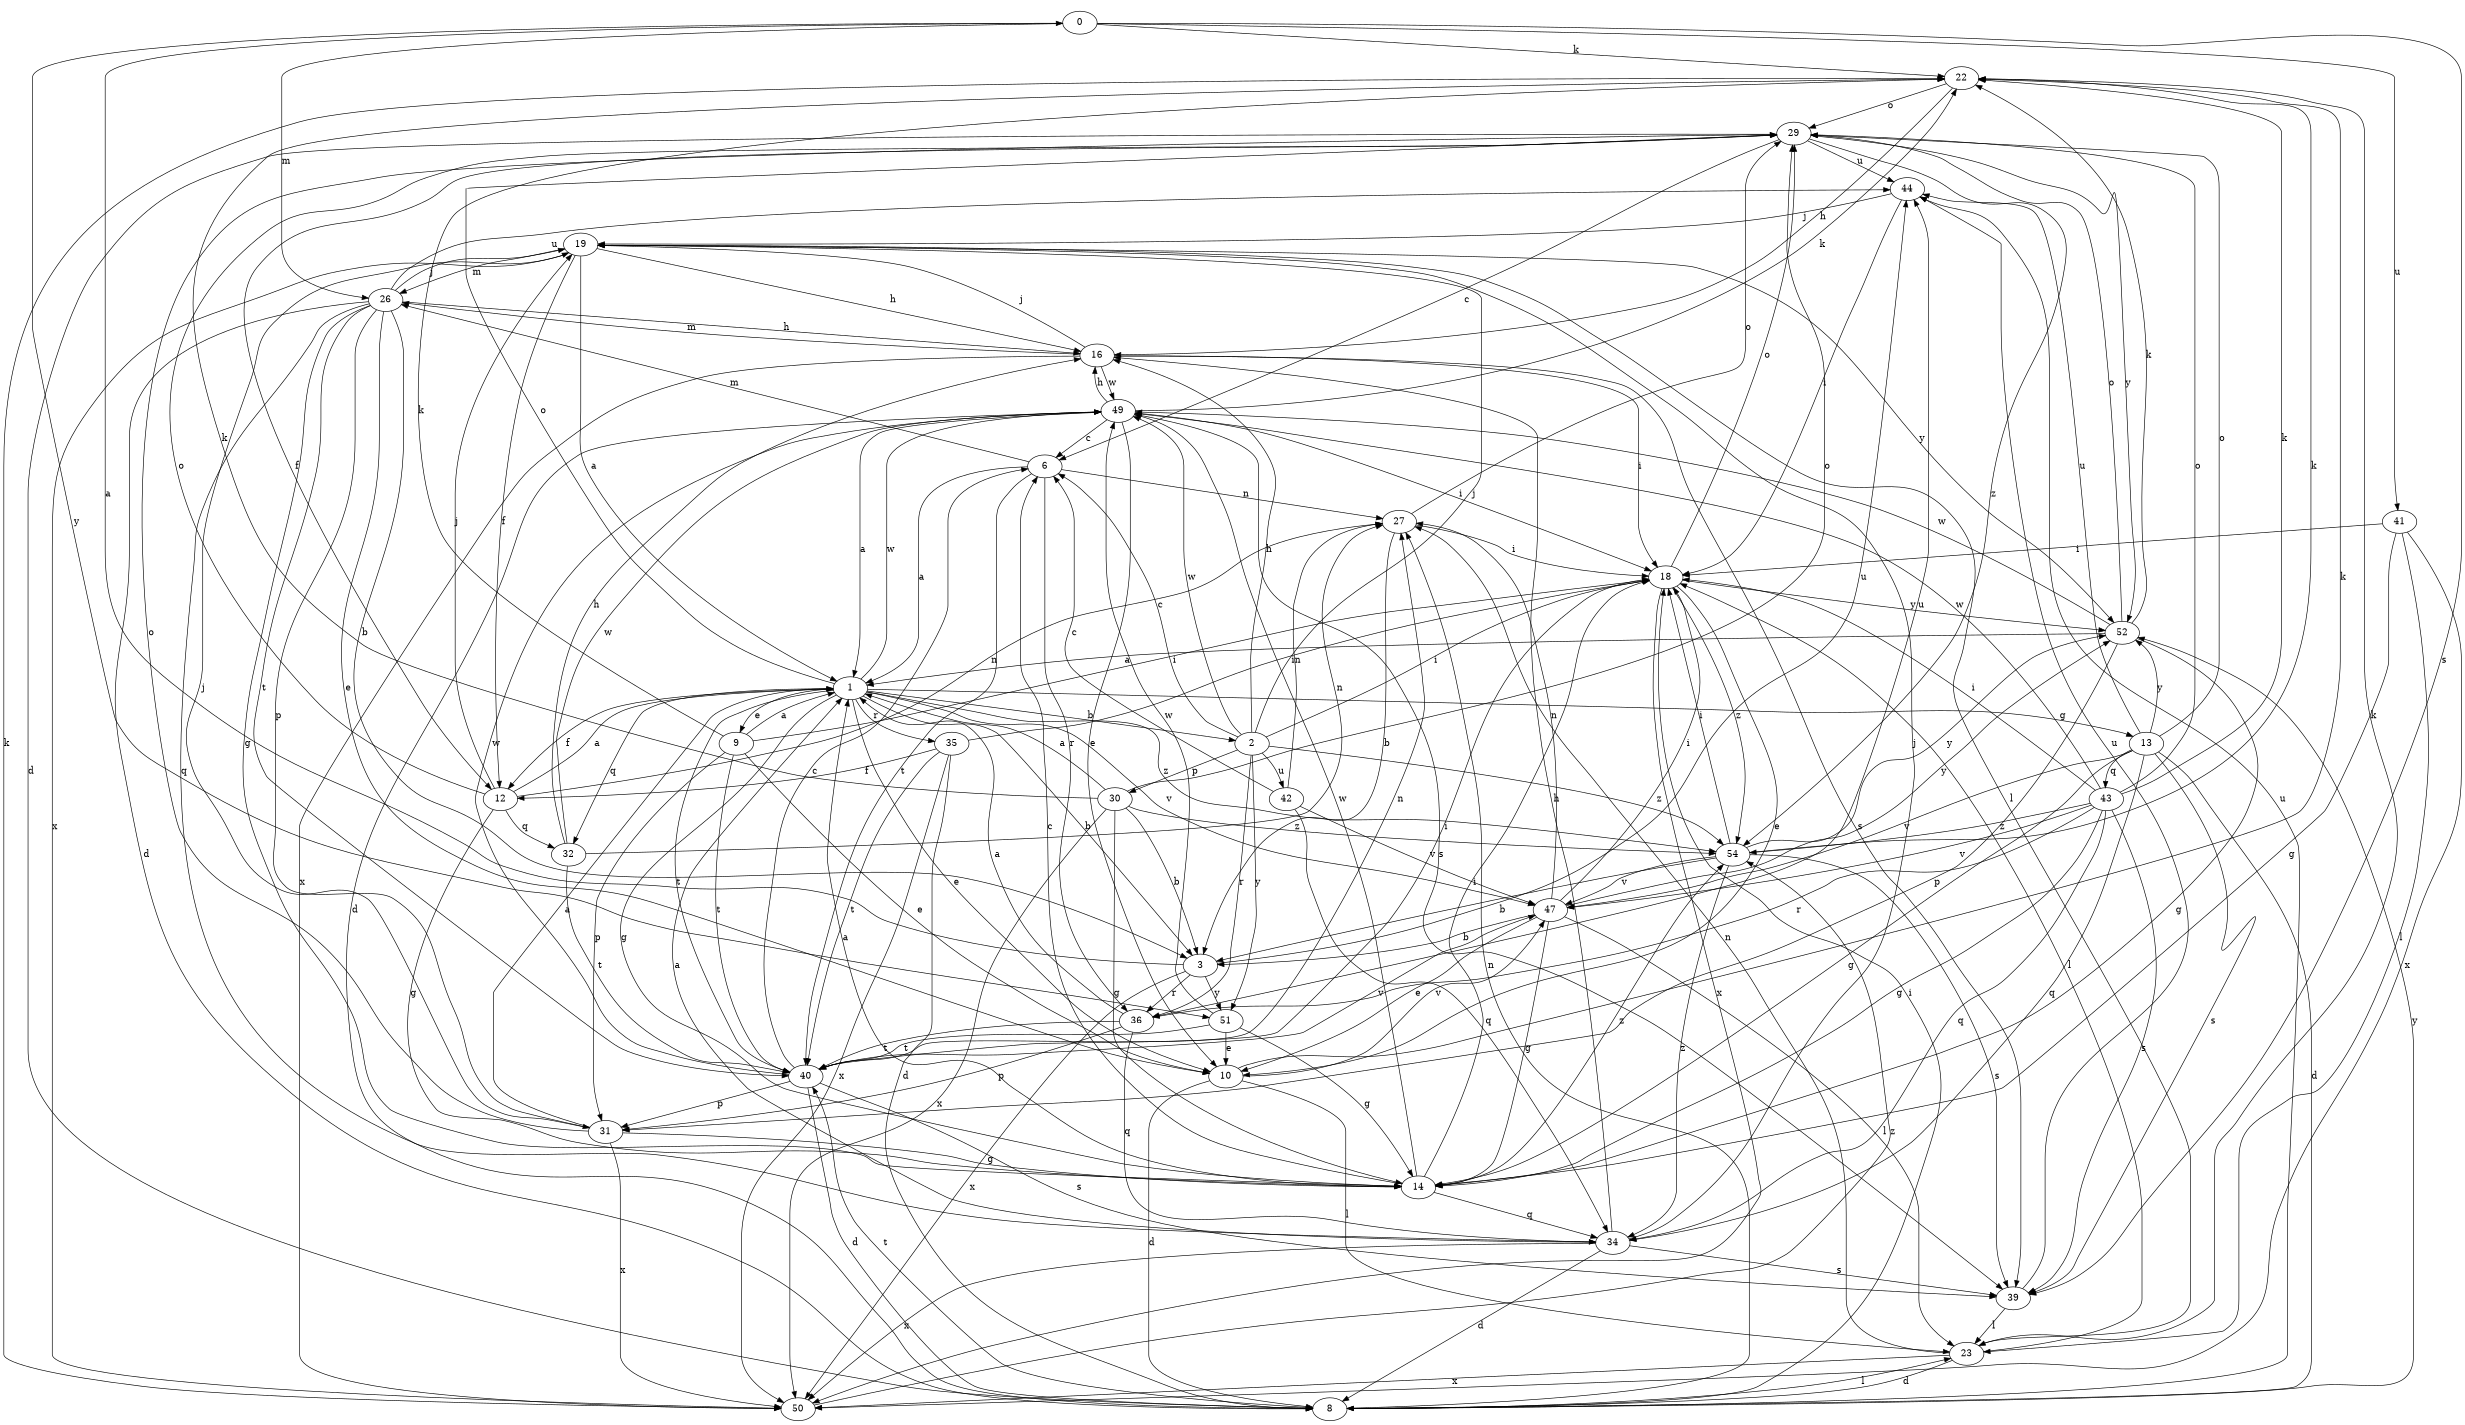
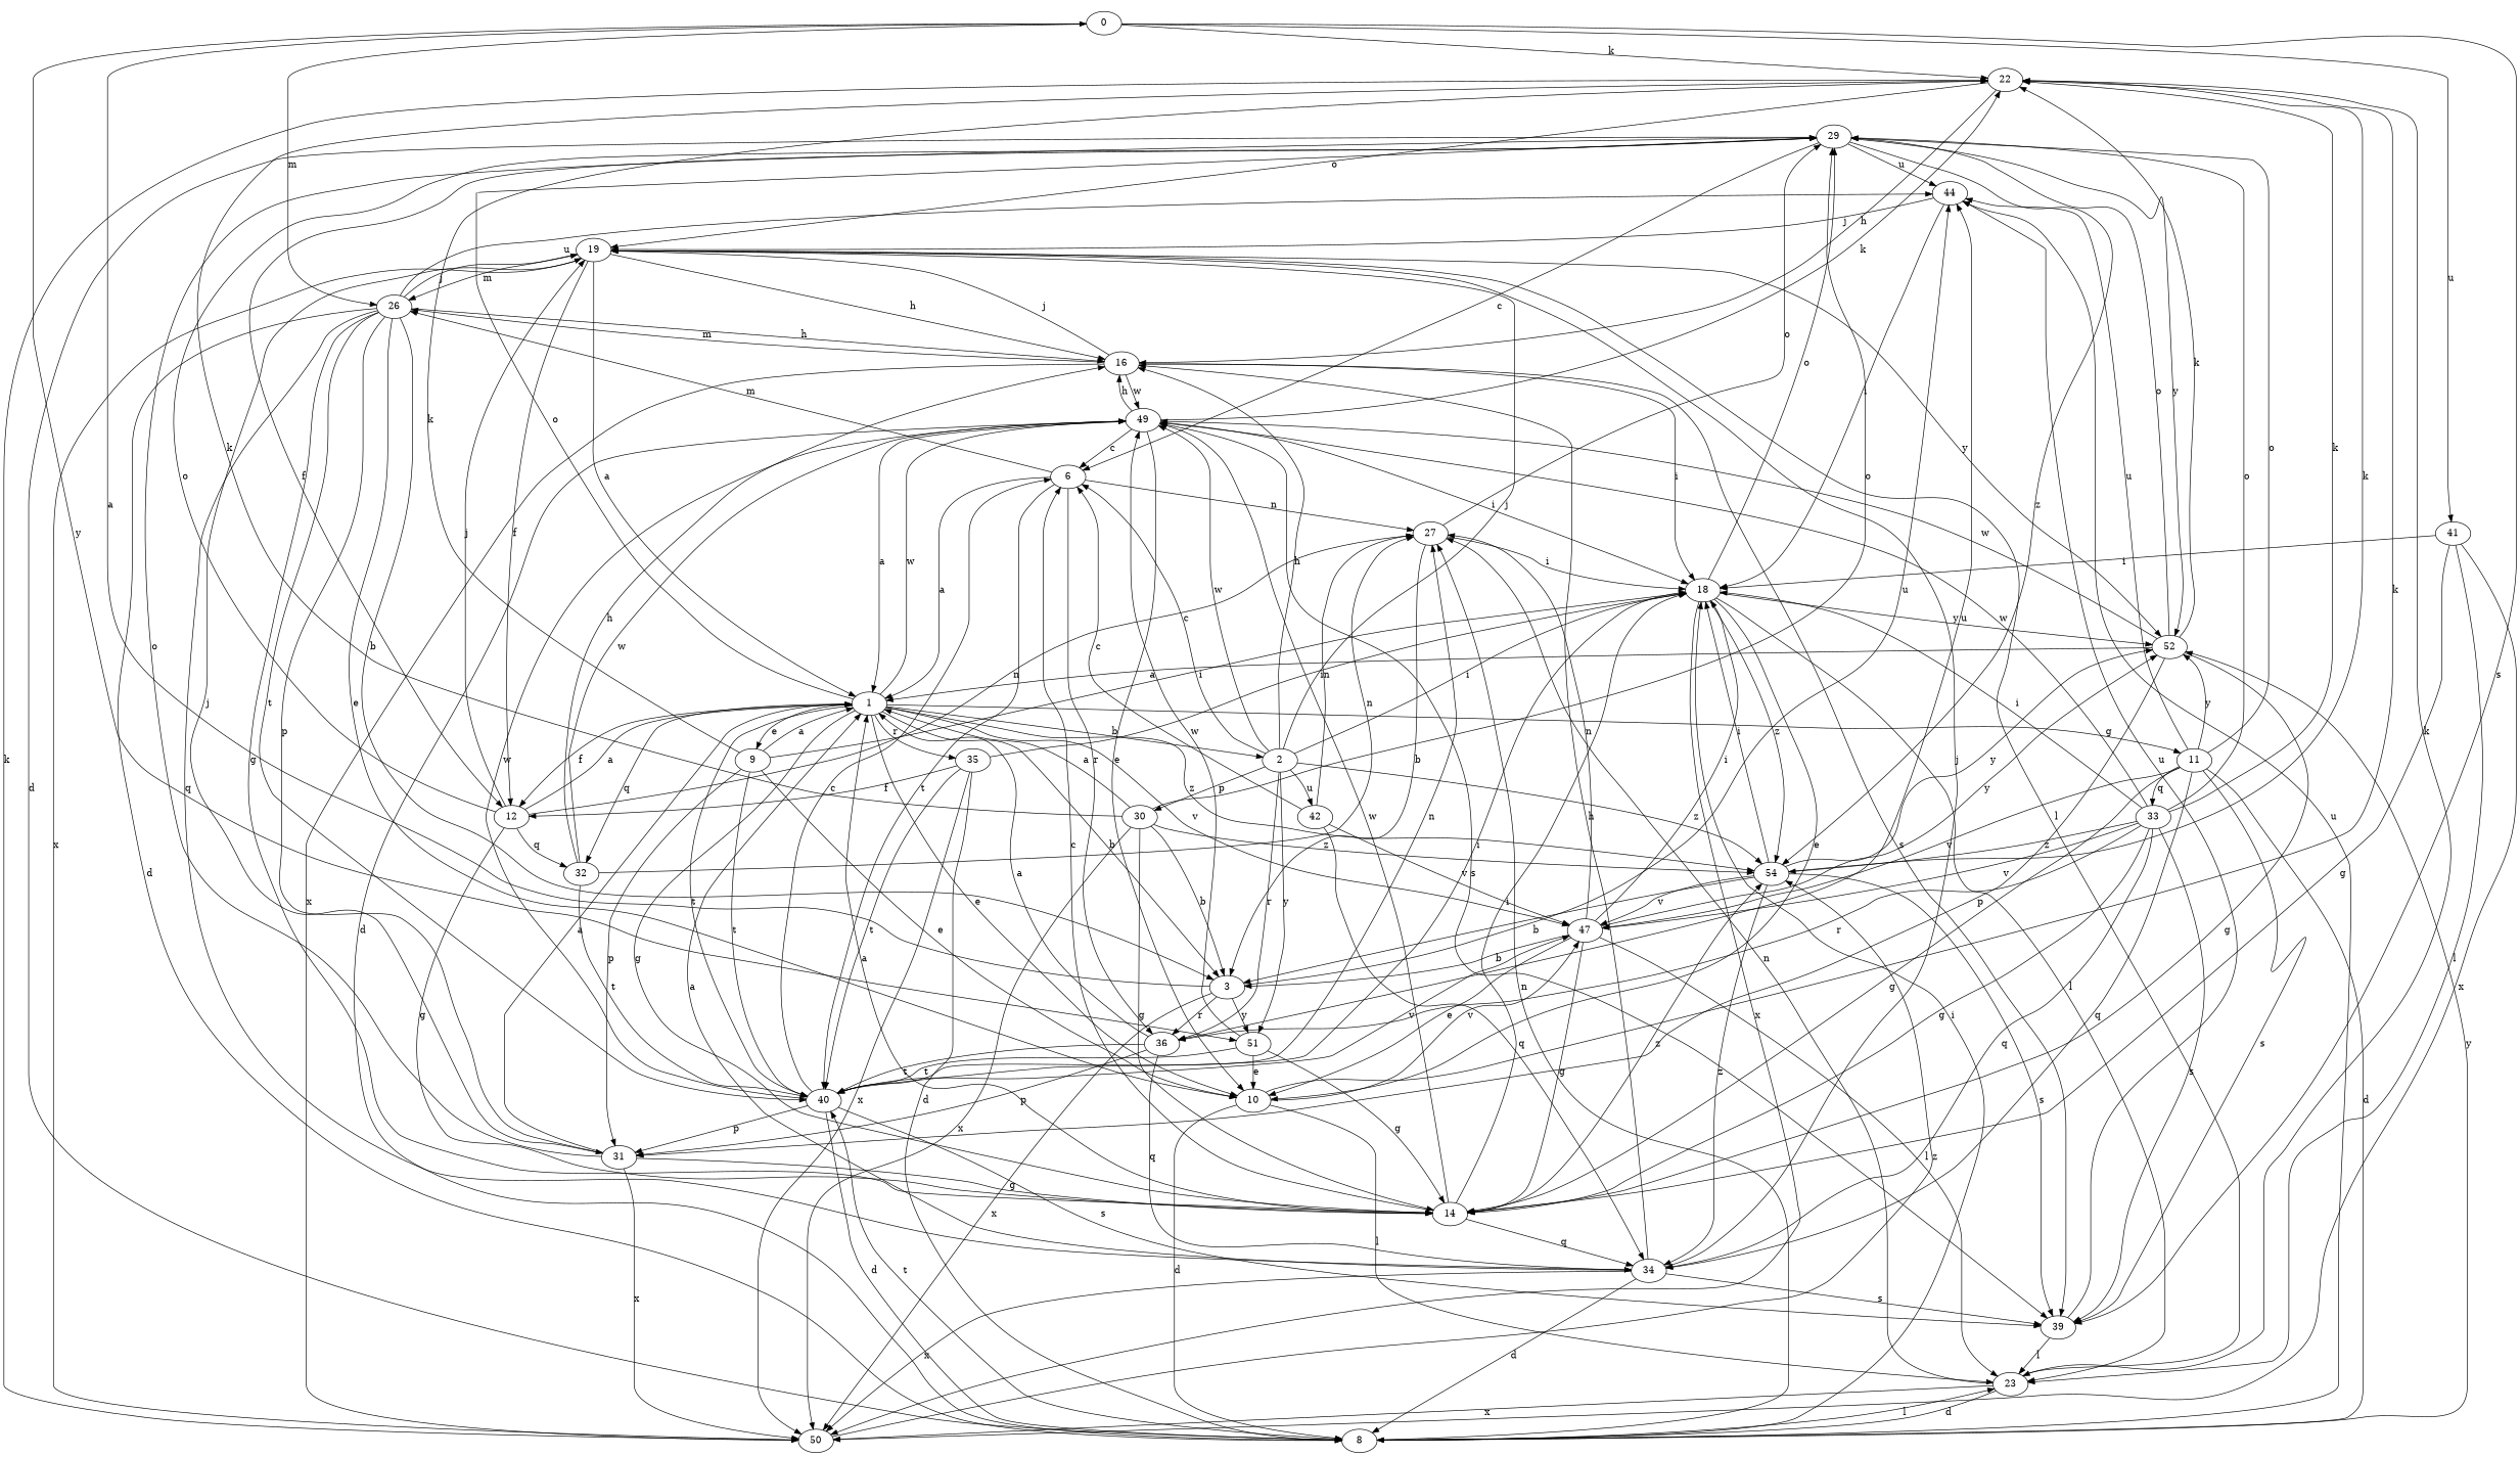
  strict digraph {
    0
    22
    26
    39
    41
    51
    29
    16
    3
    10
    14
    19
    40
    44
    8
    31
    34
    23
    18
    50
    49
    1
    2
    9
    12
-   13
+   13 [label=11]
    32
    35
    47
    54
    6
    30
    36
    42
    27
    52
-   33 [label=43]
+   33
    0 -> 22 [label=k]
    0 -> 26 [label=m]
    0 -> 39 [label=s]
    0 -> 41 [label=u]
    0 -> 51 [label=y]
-   22 -> 29 [label=o]
+   22 -> 19 [label=o]
    22 -> 16 [label=h]
    26 -> 16 [label=h]
    26 -> 3 [label=b]
    26 -> 10 [label=e]
    26 -> 14 [label=g]
    26 -> 19 [label=j]
    26 -> 40 [label=t]
    26 -> 44 [label=u]
    26 -> 8 [label=d]
    26 -> 31 [label=p]
    26 -> 34 [label=q]
    39 -> 44 [label=u]
    39 -> 23 [label=l]
    41 -> 14 [label=g]
    41 -> 23 [label=l]
    41 -> 18 [label=i]
    41 -> 50 [label=x]
    51 -> 10 [label=e]
    51 -> 14 [label=g]
    51 -> 40 [label=t]
    51 -> 49 [label=w]
    29 -> 44 [label=u]
    29 -> 8 [label=d]
    29 -> 12 [label=f]
    29 -> 54 [label=z]
    29 -> 6 [label=c]
    29 -> 52 [label=y]
    16 -> 26 [label=m]
    16 -> 39 [label=s]
    16 -> 19 [label=j]
    16 -> 18 [label=i]
    16 -> 50 [label=x]
    16 -> 49 [label=w]
    3 -> 0 [label=a]
    3 -> 51 [label=y]
    3 -> 44 [label=u]
    3 -> 50 [label=x]
    3 -> 36 [label=r]
    10 -> 22 [label=k]
    10 -> 8 [label=d]
    10 -> 23 [label=l]
    10 -> 47 [label=v]
    14 -> 34 [label=q]
    14 -> 18 [label=i]
    14 -> 49 [label=w]
    14 -> 1 [label=a]
    14 -> 54 [label=z]
    14 -> 6 [label=c]
    19 -> 26 [label=m]
    19 -> 16 [label=h]
    19 -> 23 [label=l]
    19 -> 50 [label=x]
    19 -> 1 [label=a]
    19 -> 12 [label=f]
    19 -> 52 [label=y]
    40 -> 39 [label=s]
    40 -> 8 [label=d]
    40 -> 31 [label=p]
    40 -> 18 [label=i]
    40 -> 49 [label=w]
    40 -> 47 [label=v]
    40 -> 6 [label=c]
    40 -> 27 [label=n]
    44 -> 19 [label=j]
    44 -> 18 [label=i]
    8 -> 40 [label=t]
    8 -> 44 [label=u]
    8 -> 23 [label=l]
    8 -> 18 [label=i]
    8 -> 27 [label=n]
    8 -> 52 [label=y]
    31 -> 29 [label=o]
    31 -> 14 [label=g]
    31 -> 19 [label=j]
    31 -> 50 [label=x]
    31 -> 1 [label=a]
    34 -> 39 [label=s]
    34 -> 16 [label=h]
    34 -> 19 [label=j]
    34 -> 8 [label=d]
    34 -> 50 [label=x]
    34 -> 1 [label=a]
    23 -> 22 [label=k]
    23 -> 8 [label=d]
    23 -> 50 [label=x]
    23 -> 27 [label=n]
    18 -> 29 [label=o]
    18 -> 10 [label=e]
-   23 -> 18 [label=l]
+   18 -> 23 [label=l]
    18 -> 50 [label=x]
    18 -> 54 [label=z]
    18 -> 52 [label=y]
    50 -> 22 [label=k]
    50 -> 54 [label=z]
    49 -> 22 [label=k]
    49 -> 39 [label=s]
    49 -> 16 [label=h]
    49 -> 10 [label=e]
    49 -> 8 [label=d]
    49 -> 18 [label=i]
    49 -> 1 [label=a]
    49 -> 6 [label=c]
    1 -> 29 [label=o]
    1 -> 3 [label=b]
    1 -> 10 [label=e]
    1 -> 14 [label=g]
    1 -> 40 [label=t]
    1 -> 49 [label=w]
    1 -> 2 [label=b]
    1 -> 9 [label=e]
    1 -> 12 [label=f]
    1 -> 13 [label=g]
    1 -> 32 [label=q]
    1 -> 35 [label=r]
    1 -> 47 [label=v]
    1 -> 54 [label=z]
    2 -> 51 [label=y]
    2 -> 16 [label=h]
    2 -> 19 [label=j]
    2 -> 18 [label=i]
    2 -> 49 [label=w]
    2 -> 54 [label=z]
    2 -> 6 [label=c]
    2 -> 30 [label=p]
    2 -> 36 [label=r]
    2 -> 42 [label=u]
    9 -> 22 [label=k]
    9 -> 10 [label=e]
    9 -> 40 [label=t]
    9 -> 31 [label=p]
    9 -> 18 [label=i]
    9 -> 1 [label=a]
    12 -> 29 [label=o]
    12 -> 14 [label=g]
    12 -> 19 [label=j]
    12 -> 1 [label=a]
    12 -> 32 [label=q]
    12 -> 27 [label=n]
    13 -> 39 [label=s]
    13 -> 29 [label=o]
    13 -> 14 [label=g]
    13 -> 44 [label=u]
    13 -> 8 [label=d]
    13 -> 34 [label=q]
    13 -> 47 [label=v]
    13 -> 52 [label=y]
    13 -> 33 [label=q]
    32 -> 16 [label=h]
    32 -> 40 [label=t]
    32 -> 49 [label=w]
    32 -> 27 [label=n]
    35 -> 40 [label=t]
    35 -> 8 [label=d]
    35 -> 18 [label=i]
    35 -> 50 [label=x]
    35 -> 12 [label=f]
    47 -> 3 [label=b]
    47 -> 10 [label=e]
    47 -> 14 [label=g]
    47 -> 23 [label=l]
    47 -> 18 [label=i]
    47 -> 27 [label=n]
    47 -> 52 [label=y]
    54 -> 22 [label=k]
    54 -> 39 [label=s]
    54 -> 3 [label=b]
    54 -> 34 [label=z]
    54 -> 18 [label=i]
    54 -> 47 [label=v]
    54 -> 52 [label=y]
    6 -> 26 [label=m]
    6 -> 40 [label=t]
    6 -> 1 [label=a]
    6 -> 36 [label=r]
    6 -> 27 [label=n]
    30 -> 22 [label=k]
    30 -> 29 [label=o]
    30 -> 3 [label=b]
    30 -> 14 [label=g]
    30 -> 50 [label=x]
    30 -> 1 [label=a]
    30 -> 54 [label=z]
    36 -> 40 [label=t]
    36 -> 44 [label=u]
    36 -> 31 [label=p]
    36 -> 34 [label=q]
    36 -> 1 [label=a]
    42 -> 34 [label=q]
    42 -> 47 [label=v]
    42 -> 6 [label=c]
    42 -> 27 [label=n]
    27 -> 29 [label=o]
    27 -> 3 [label=b]
    27 -> 18 [label=i]
    52 -> 22 [label=k]
    52 -> 29 [label=o]
    52 -> 14 [label=g]
    52 -> 31 [label=p]
    52 -> 49 [label=w]
    52 -> 1 [label=a]
    33 -> 22 [label=k]
    33 -> 39 [label=s]
    33 -> 29 [label=o]
    33 -> 14 [label=g]
    33 -> 34 [label=q]
    33 -> 18 [label=i]
    33 -> 49 [label=w]
    33 -> 47 [label=v]
    33 -> 54 [label=z]
    33 -> 36 [label=r]
  }
